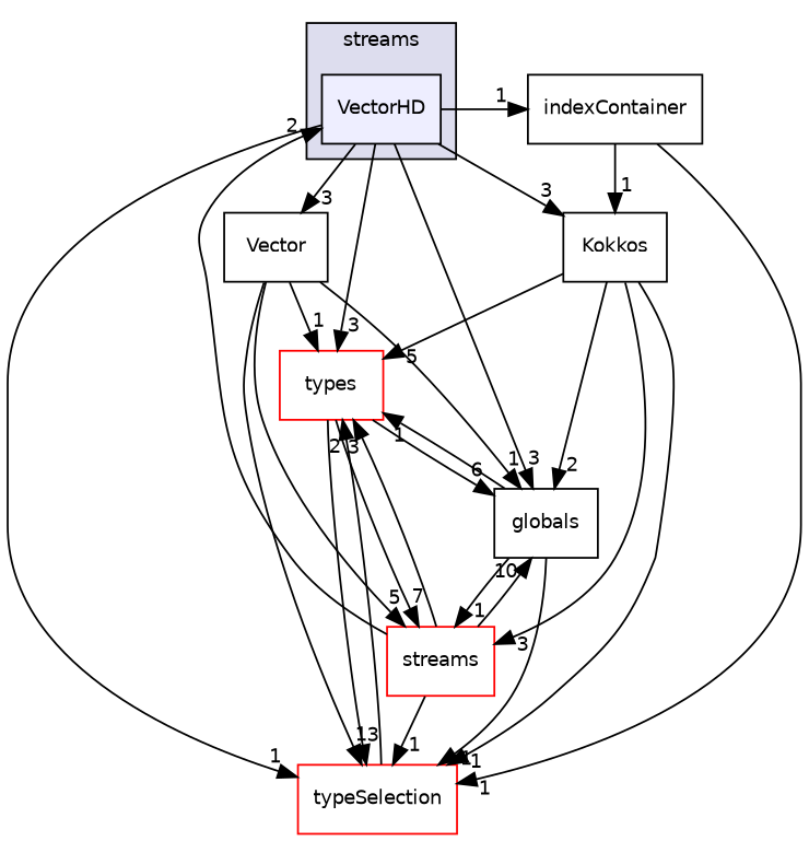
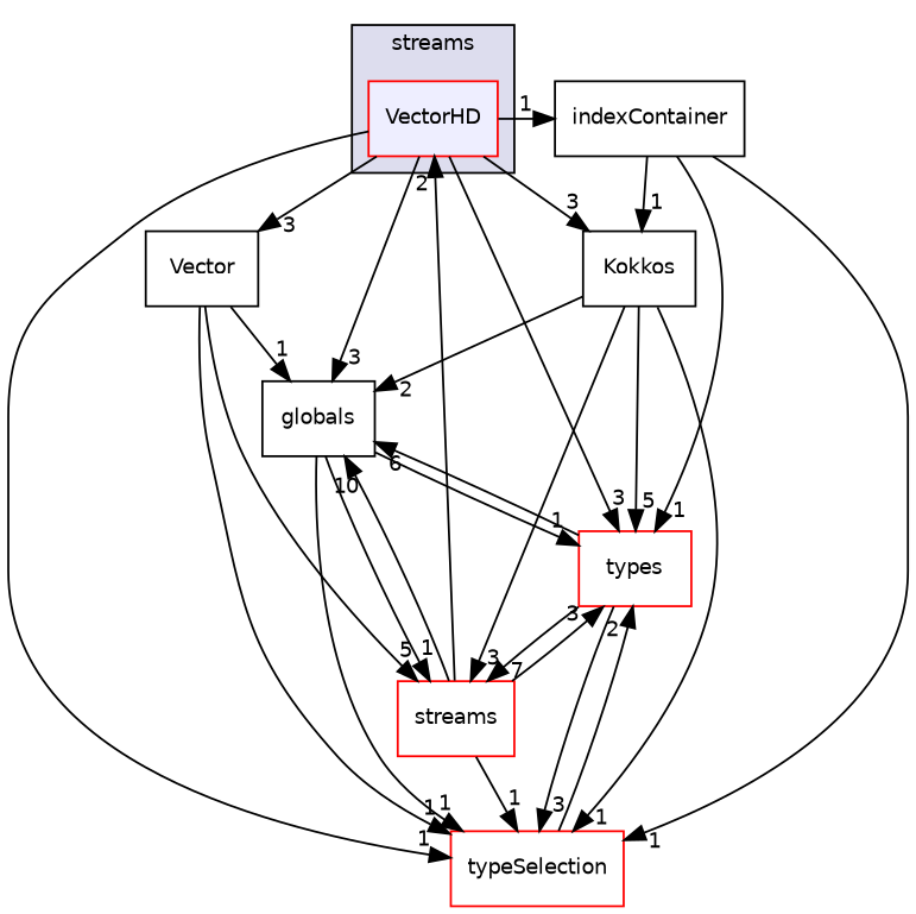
  digraph {
    compound=true
    node [fontname=Helvetica fontsize=10 shape=box]
    edge [headlabel=1 labeldistance=1.5 labelfontname=Helvetica labelfontsize=10]
-   n1 [fillcolor="#eeeeff" label=VectorHD pencolor=black style=filled]
+   n1 [fillcolor="#eeeeff" label=VectorHD pencolor=black style=filled color=red]
    n2 [label=Vector]
    n3 [color=red fillcolor=white label=types style=filled]
    n4 [label=indexContainer]
    n5 [label=globals]
    n6 [label=Kokkos]
    n7 [color=red label=typeSelection]
    n8 [color=red fillcolor=white label=streams style=filled]
    subgraph cluster_1 {
      bgcolor="#ddddee"
      fontname=Helvetica
      fontsize=10
      label=streams
      pencolor=black
      n1
    }
    n1 -> n2 [headlabel=3]
    n1 -> n3 [headlabel=3]
    n1 -> n4
    n1 -> n5 [headlabel=3]
    n1 -> n6 [headlabel=3]
    n1 -> n7
-   n2 -> n3
+   n4 -> n3
    n2 -> n5
    n2 -> n7
    n2 -> n8 [headlabel=5]
    n3 -> n5 [headlabel=6]
    n3 -> n7 [headlabel=3]
    n3 -> n8 [headlabel=7]
    n4 -> n6
    n4 -> n7
    n5 -> n3
    n5 -> n7
    n5 -> n8
    n6 -> n3 [headlabel=5]
    n6 -> n5 [headlabel=2]
    n6 -> n7
    n6 -> n8 [headlabel=3]
    n7 -> n3 [headlabel=2]
    n8 -> n1 [headlabel=2]
    n8 -> n3 [headlabel=3]
    n8 -> n5 [headlabel=10]
    n8 -> n7
  }
